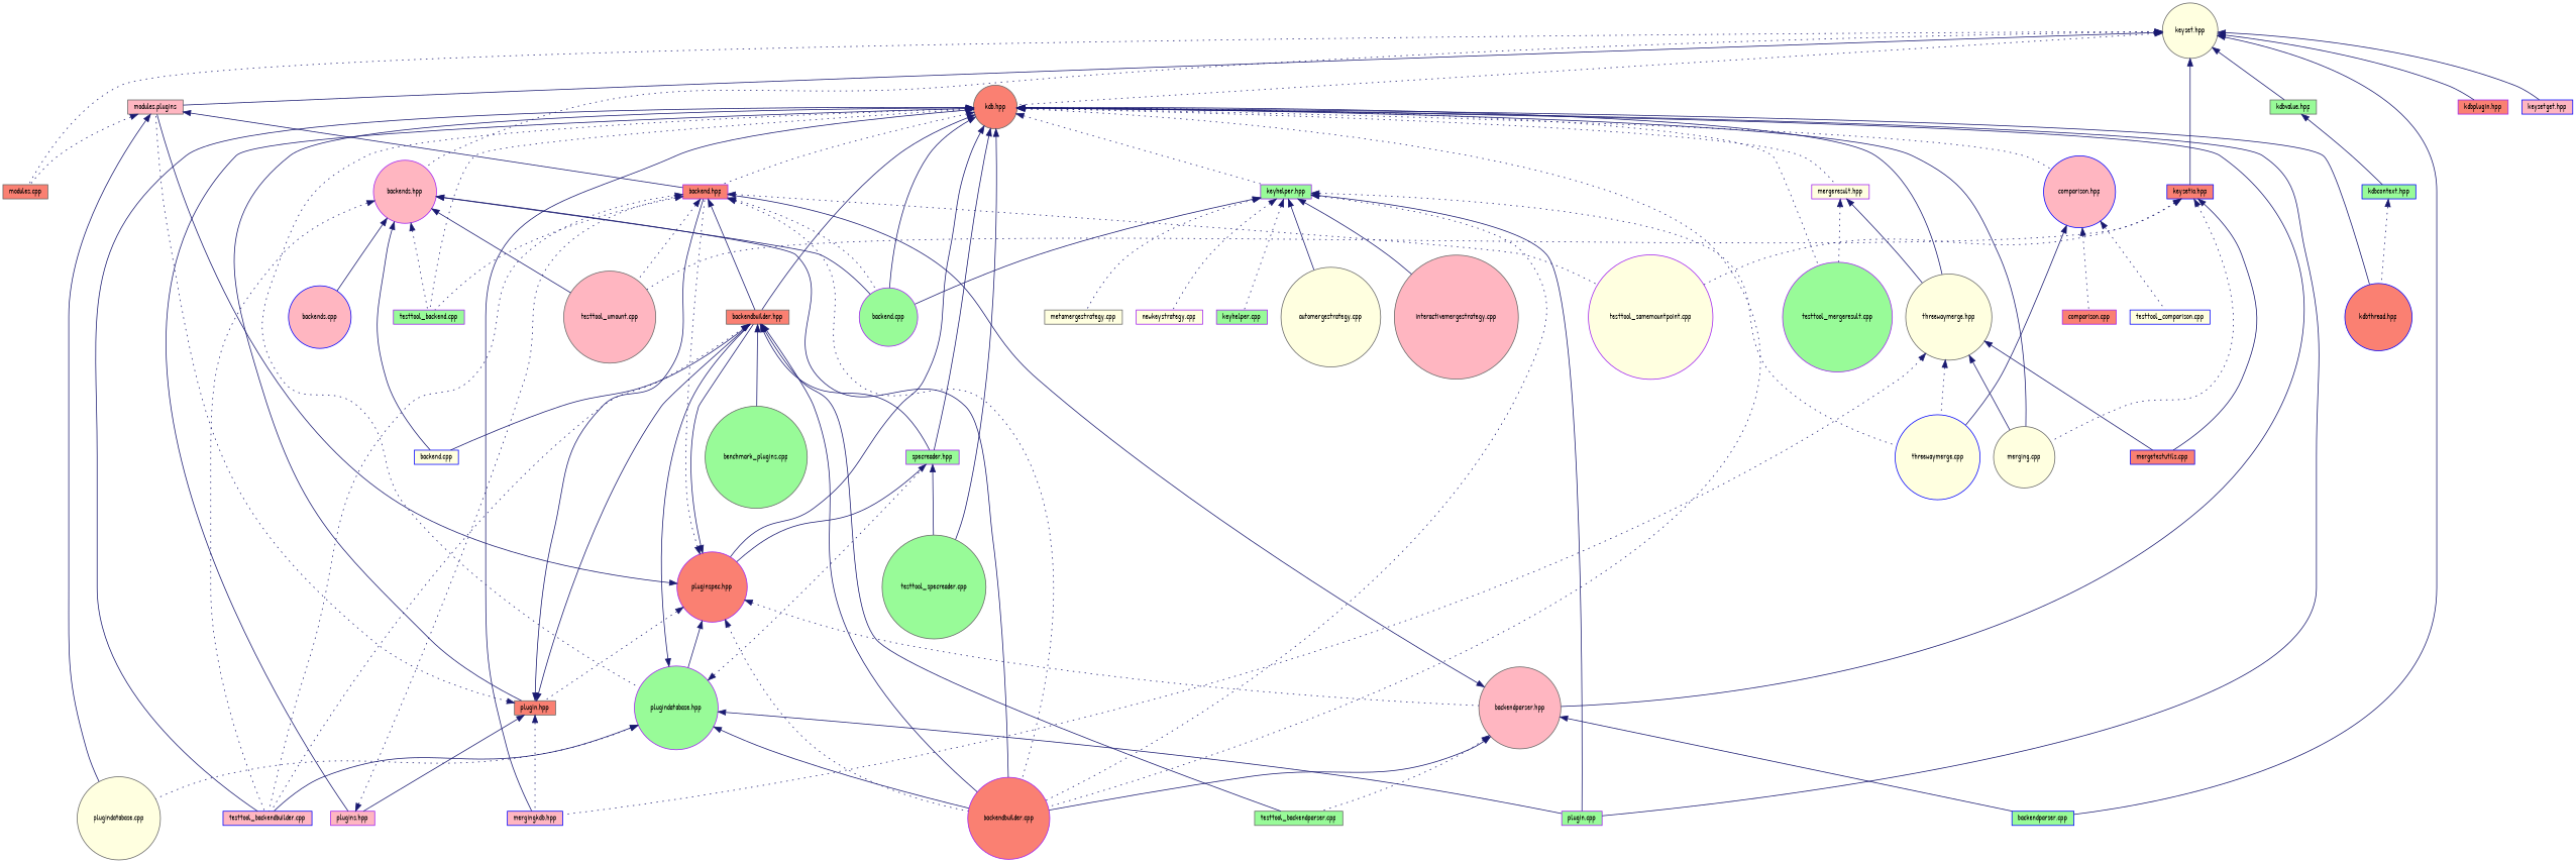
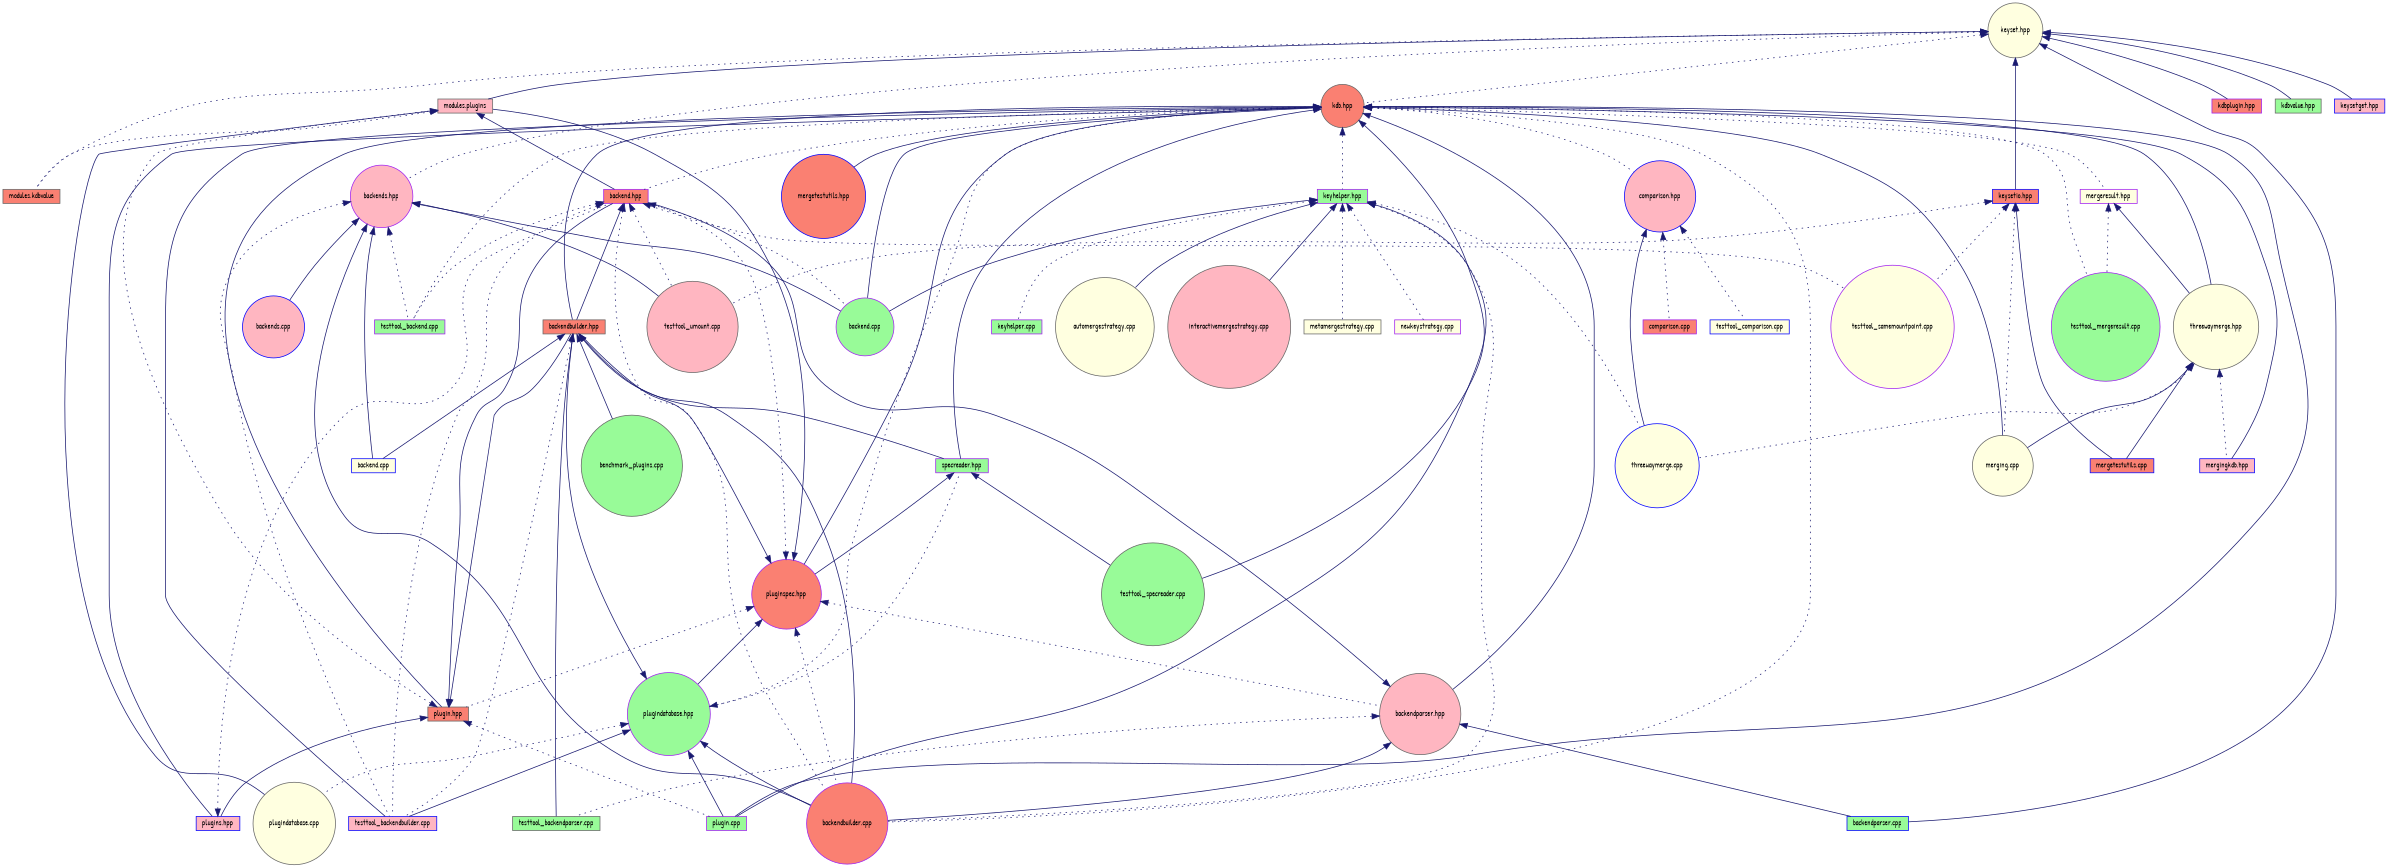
  digraph {
    fontname="Patrick Hand"
    node [color=gray40 fillcolor=palegreen fontname="Patrick Hand" fontsize=10 shape=box style=filled]
    edge [color=midnightblue dir=back fontname="Patrick Hand" fontsize=10 labelfontname=Helvetica labelfontsize=10 style=solid]
    n1 [fillcolor=lightyellow fontcolor=black height=0.2 label="keyset.hpp" shape=circle width=0.4]
    n2 [color=purple fillcolor=lightpink height=0.2 label="backends.hpp" shape=circle width=0.4]
    n3 [fillcolor=lightpink height=0.2 label="modules.plugins" width=0.4]
-   n4 [fillcolor=salmon height=0.2 label="modules.cpp" width=0.4]
+   n4 [fillcolor=salmon height=0.2 label="modules.kdbvalue" width=0.4]
    n5 [color=blue height=0.2 label="backendparser.cpp" width=0.4]
    n6 [fillcolor=salmon height=0.2 label="kdb.hpp" shape=circle width=0.4]
    n7 [color=purple fillcolor=salmon height=0.2 label="kdbplugin.hpp" width=0.4]
    n8 [height=0.2 label="kdbvalue.hpp" width=0.4]
    n9 [color=blue fillcolor=lightpink height=0.2 label="keysetget.hpp" width=0.4]
    n10 [color=blue fillcolor=salmon height=0.2 label="keysetio.hpp" width=0.4]
    n11 [color=blue fillcolor=lightyellow height=0.2 label="backend.cpp" width=0.4]
    n12 [color=purple height=0.2 label="backend.cpp" shape=circle width=0.4]
    n13 [color=purple fillcolor=salmon height=0.2 label="backendbuilder.cpp" shape=circle width=0.4]
    n14 [color=blue fillcolor=lightpink height=0.2 label="backends.cpp" shape=circle width=0.4]
    n15 [color=purple height=0.2 label="testtool_backend.cpp" width=0.4]
    n16 [color=blue fillcolor=lightpink height=0.2 label="testtool_backendbuilder.cpp" width=0.4]
    n17 [fillcolor=lightpink height=0.2 label="testtool_umount.cpp" shape=circle width=0.4]
    n18 [color=purple fillcolor=salmon height=0.2 label="backend.hpp" width=0.4]
    n19 [fillcolor=lightyellow height=0.2 label="plugindatabase.cpp" shape=circle width=0.4]
    n20 [fillcolor=salmon height=0.2 label="backendbuilder.hpp" width=0.4]
    n21 [color=purple height=0.2 label="specreader.hpp" width=0.4]
    n22 [height=0.2 label="testtool_specreader.cpp" shape=circle width=0.4]
    n23 [fillcolor=lightyellow height=0.2 label="merging.cpp" shape=circle width=0.4]
    n24 [fillcolor=lightpink height=0.2 label="backendparser.hpp" shape=circle width=0.4]
    n25 [color=blue fillcolor=lightpink height=0.2 label="comparison.hpp" shape=circle width=0.4]
    n26 [color=purple height=0.2 label="keyhelper.hpp" width=0.4]
    n27 [color=purple height=0.2 label="plugin.cpp" width=0.4]
    n28 [color=purple fillcolor=lightyellow height=0.2 label="mergeresult.hpp" width=0.4]
    n29 [fillcolor=lightyellow height=0.2 label="threewaymerge.hpp" shape=circle width=0.4]
    n30 [color=blue fillcolor=lightpink height=0.2 label="mergingkdb.hpp" width=0.4]
    n31 [color=purple height=0.2 label="testtool_mergeresult.cpp" shape=circle width=0.4]
    n32 [fillcolor=salmon height=0.2 label="plugin.hpp" width=0.4]
-   n33 [color=purple fillcolor=lightpink height=0.2 label="plugins.hpp" width=0.4]
+   n33 [color=blue fillcolor=lightpink height=0.2 label="plugins.hpp" width=0.4]
    n34 [color=purple height=0.2 label="plugindatabase.hpp" shape=circle width=0.4]
    n35 [color=purple fillcolor=salmon height=0.2 label="pluginspec.hpp" shape=circle width=0.4]
-   n36 [color=blue fillcolor=salmon height=0.2 label="kdbthread.hpp" shape=circle width=0.4]
-   n37 [color=blue height=0.2 label="kdbcontext.hpp" width=0.4]
+   n36 [color=blue fillcolor=salmon height=0.2 label="mergetestutils.hpp" shape=circle width=0.4]
    n38 [color=purple fillcolor=lightyellow height=0.2 label="testtool_samemountpoint.cpp" shape=circle width=0.4]
    n39 [color=blue fillcolor=salmon height=0.2 label="mergetestutils.cpp" width=0.4]
    n40 [height=0.2 label="benchmark_plugins.cpp" shape=circle width=0.4]
    n41 [height=0.2 label="testtool_backendparser.cpp" width=0.4]
    n42 [color=purple fillcolor=salmon height=0.2 label="comparison.cpp" width=0.4]
    n43 [color=blue fillcolor=lightyellow height=0.2 label="threewaymerge.cpp" shape=circle width=0.4]
    n44 [color=blue fillcolor=lightyellow height=0.2 label="testtool_comparison.cpp" width=0.4]
    n45 [color=purple height=0.2 label="keyhelper.cpp" width=0.4]
    n46 [fillcolor=lightyellow height=0.2 label="automergestrategy.cpp" shape=circle width=0.4]
    n47 [fillcolor=lightpink height=0.2 label="interactivemergestrategy.cpp" shape=circle width=0.4]
    n48 [fillcolor=lightyellow height=0.2 label="metamergestrategy.cpp" width=0.4]
    n49 [color=purple fillcolor=lightyellow height=0.2 label="newkeystrategy.cpp" width=0.4]
    n1 -> n2 [style=dotted]
    n1 -> n3
    n1 -> n4 [style=dotted]
    n1 -> n5
    n1 -> n6 [style=dotted]
    n1 -> n7
    n1 -> n8
    n1 -> n9
    n1 -> n10
    n2 -> n11
    n2 -> n12
    n2 -> n13
    n2 -> n14
    n2 -> n15 [style=dotted]
    n2 -> n16 [style=dotted]
    n2 -> n17
    n3 -> n4 [style=dotted]
    n3 -> n18
    n3 -> n19
    n6 -> n12
    n6 -> n13 [style=dotted]
    n6 -> n15 [style=dotted]
    n6 -> n16
    n6 -> n18 [style=dotted]
    n6 -> n20
    n6 -> n21
    n6 -> n22
    n6 -> n23
    n6 -> n24
    n6 -> n25 [style=dotted]
    n6 -> n26 [style=dotted]
    n6 -> n27
    n6 -> n28 [style=dotted]
    n6 -> n29
    n6 -> n30
    n6 -> n31 [style=dotted]
    n6 -> n32
    n6 -> n33
    n6 -> n34 [style=dotted]
    n6 -> n35
    n6 -> n36
-   n8 -> n37
    n10 -> n17 [style=dotted]
    n10 -> n23 [style=dotted]
    n10 -> n38 [style=dotted]
    n10 -> n39
    n18 -> n12 [style=dotted]
    n18 -> n13 [style=dotted]
    n18 -> n15 [style=dotted]
    n18 -> n16 [style=dotted]
    n18 -> n17 [style=dotted]
    n18 -> n20
    n18 -> n38 [style=dotted]
    n20 -> n11
    n20 -> n13
    n20 -> n16 [style=dotted]
    n20 -> n21
    n20 -> n40
    n20 -> n41
    n21 -> n22
    n21 -> n35
    n24 -> n5
    n24 -> n13
    n24 -> n18
    n24 -> n41 [style=dotted]
    n25 -> n42 [style=dotted]
    n25 -> n43
    n25 -> n44 [style=dotted]
    n26 -> n12
    n26 -> n13 [style=dotted]
    n26 -> n27
    n26 -> n43 [style=dotted]
    n26 -> n45 [style=dotted]
    n26 -> n46
    n26 -> n47
    n26 -> n48 [style=dotted]
    n26 -> n49 [style=dotted]
    n28 -> n29
    n28 -> n31 [style=dotted]
    n29 -> n23
    n29 -> n30 [style=dotted]
    n29 -> n39
    n29 -> n43 [style=dotted]
    n32 -> n3 [style=dotted]
    n32 -> n18
    n32 -> n20
-   n32 -> n30 [style=dotted]
+   n32 -> n27 [style=dotted]
    n32 -> n33
    n33 -> n18 [style=dotted]
    n34 -> n13
    n34 -> n16
    n34 -> n19 [style=dotted]
    n34 -> n20
    n34 -> n21 [style=dotted]
    n34 -> n27
    n35 -> n3
    n35 -> n13 [style=dotted]
    n35 -> n18 [style=dotted]
    n35 -> n20
    n35 -> n24 [style=dotted]
    n35 -> n32 [style=dotted]
    n35 -> n34
-   n37 -> n36 [style=dotted]
  }
